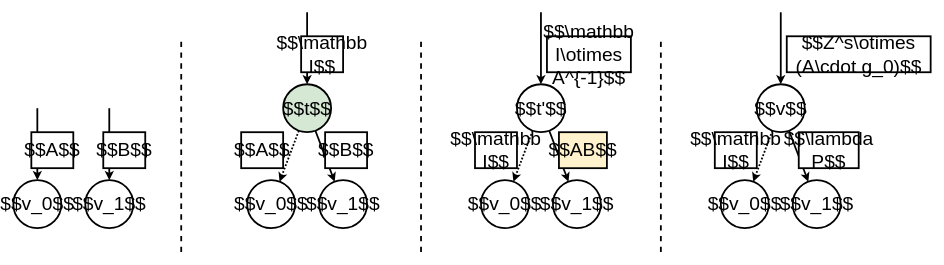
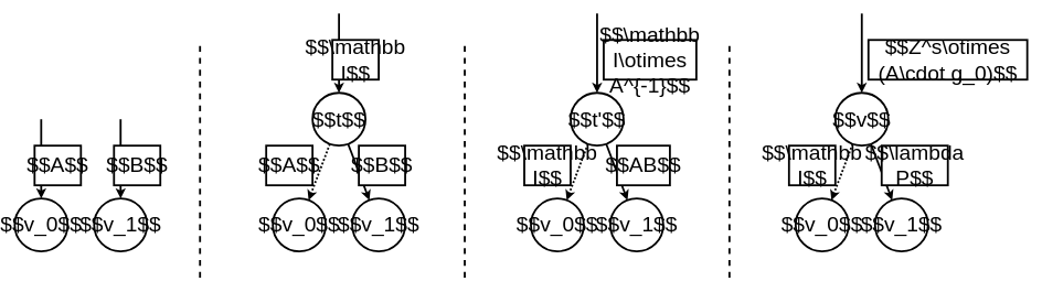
  <mxCell id="0" />
  <mxCell id="1" parent="0" />
  <mxCell id="2" style="edgeStyle=orthogonalEdgeStyle;rounded=0;orthogonalLoop=1;jettySize=auto;html=1;fontSize=32;strokeWidth=3;startArrow=classic;startFill=1;endArrow=none;endFill=0;" parent="1" source="3" edge="1"><mxGeometry relative="1" as="geometry"><mxPoint x="60" y="180" as="targetPoint" /></mxGeometry></mxCell>
  <mxCell id="3" value="$$v_0$$" style="ellipse;whiteSpace=wrap;html=1;aspect=fixed;strokeWidth=3;fontSize=32;" parent="1" vertex="1"><mxGeometry x="20" y="300" width="80" height="80" as="geometry" /></mxCell>
  <mxCell id="4" style="edgeStyle=orthogonalEdgeStyle;rounded=0;orthogonalLoop=1;jettySize=auto;html=1;fontSize=32;strokeWidth=3;startArrow=classic;startFill=1;endArrow=none;endFill=0;" parent="1" source="5" edge="1"><mxGeometry relative="1" as="geometry"><mxPoint x="180" y="180" as="targetPoint" /></mxGeometry></mxCell>
  <mxCell id="5" value="$$v_1$$" style="ellipse;whiteSpace=wrap;html=1;aspect=fixed;strokeWidth=3;fontSize=32;" parent="1" vertex="1"><mxGeometry x="140" y="300" width="80" height="80" as="geometry" /></mxCell>
  <mxCell id="6" value="" style="endArrow=none;html=1;fontSize=32;strokeWidth=3;dashed=1;" parent="1" edge="1"><mxGeometry width="50" height="50" relative="1" as="geometry"><mxPoint x="300" y="420" as="sourcePoint" /><mxPoint x="300" y="60" as="targetPoint" /></mxGeometry></mxCell>
  <mxCell id="7" value="$$v_0$$" style="ellipse;whiteSpace=wrap;html=1;aspect=fixed;strokeWidth=3;fontSize=32;" parent="1" vertex="1"><mxGeometry x="800" y="300" width="80" height="80" as="geometry" /></mxCell>
  <mxCell id="8" value="$$v_1$$" style="ellipse;whiteSpace=wrap;html=1;aspect=fixed;strokeWidth=3;fontSize=32;" parent="1" vertex="1"><mxGeometry x="920" y="300" width="80" height="80" as="geometry" /></mxCell>
  <mxCell id="9" style="rounded=0;orthogonalLoop=1;jettySize=auto;html=1;fontSize=32;strokeWidth=3;dashed=1;dashPattern=1 1;" parent="1" source="12" target="7" edge="1"><mxGeometry relative="1" as="geometry" /></mxCell>
  <mxCell id="10" style="edgeStyle=none;rounded=0;orthogonalLoop=1;jettySize=auto;html=1;fontSize=32;strokeWidth=3;" parent="1" source="12" target="8" edge="1"><mxGeometry relative="1" as="geometry" /></mxCell>
  <mxCell id="11" style="edgeStyle=none;rounded=0;orthogonalLoop=1;jettySize=auto;html=1;fontSize=32;strokeWidth=3;endArrow=none;endFill=0;startArrow=classic;startFill=1;" parent="1" source="12" edge="1"><mxGeometry relative="1" as="geometry"><mxPoint x="900" as="targetPoint" y="20" /></mxGeometry></mxCell>
  <mxCell id="12" value="$$t'$$" style="ellipse;whiteSpace=wrap;html=1;aspect=fixed;strokeWidth=3;fontSize=32;" parent="1" vertex="1"><mxGeometry x="860" y="140" width="80" height="80" as="geometry" /></mxCell>
  <mxCell id="13" value="$$A$$" style="rounded=0;whiteSpace=wrap;html=1;fontSize=32;strokeWidth=3;" parent="1" vertex="1"><mxGeometry x="50" y="220" width="70" height="60" as="geometry" /></mxCell>
  <mxCell id="14" value="$$B$$" style="rounded=0;whiteSpace=wrap;html=1;fontSize=32;strokeWidth=3;" parent="1" vertex="1"><mxGeometry x="170" y="220" width="70" height="60" as="geometry" /></mxCell>
  <mxCell id="15" value="$$\mathbb I$$" style="rounded=0;whiteSpace=wrap;html=1;fontSize=32;strokeWidth=3;" parent="1" vertex="1"><mxGeometry x="790" y="220" width="70" height="60" as="geometry" /></mxCell>
- <mxCell id="16" value="$$AB$$" style="rounded=0;whiteSpace=wrap;html=1;fontSize=32;strokeWidth=3;fillColor=#fff2cc;" parent="1" vertex="1"><mxGeometry x="930" y="220" width="80" height="60" as="geometry" /></mxCell>
+ <mxCell id="16" value="$$AB$$" style="rounded=0;whiteSpace=wrap;html=1;fontSize=32;strokeWidth=3;" parent="1" vertex="1"><mxGeometry x="930" y="220" width="80" height="60" as="geometry" /></mxCell>
  <mxCell id="17" value="$$v_0$$" style="ellipse;whiteSpace=wrap;html=1;aspect=fixed;strokeWidth=3;fontSize=32;" parent="1" vertex="1"><mxGeometry x="410" y="300" width="80" height="80" as="geometry" /></mxCell>
  <mxCell id="18" value="$$v_1$$" style="ellipse;whiteSpace=wrap;html=1;aspect=fixed;strokeWidth=3;fontSize=32;" parent="1" vertex="1"><mxGeometry x="530" y="300" width="80" height="80" as="geometry" /></mxCell>
  <mxCell id="19" style="rounded=0;orthogonalLoop=1;jettySize=auto;html=1;fontSize=32;strokeWidth=3;dashed=1;dashPattern=1 1;" parent="1" source="22" target="17" edge="1"><mxGeometry relative="1" as="geometry" /></mxCell>
  <mxCell id="20" style="edgeStyle=none;rounded=0;orthogonalLoop=1;jettySize=auto;html=1;fontSize=32;strokeWidth=3;" parent="1" source="22" target="18" edge="1"><mxGeometry relative="1" as="geometry" /></mxCell>
  <mxCell id="21" style="edgeStyle=none;rounded=0;orthogonalLoop=1;jettySize=auto;html=1;fontSize=32;strokeWidth=3;endArrow=none;endFill=0;startArrow=classic;startFill=1;" parent="1" source="22" edge="1"><mxGeometry relative="1" as="geometry"><mxPoint x="510" as="targetPoint" y="20" /></mxGeometry></mxCell>
- <mxCell id="22" value="$$t$$" style="ellipse;whiteSpace=wrap;html=1;aspect=fixed;strokeWidth=3;fontSize=32;fillColor=#d5e8d4;" parent="1" vertex="1"><mxGeometry x="470" y="140" width="80" height="80" as="geometry" /></mxCell>
+ <mxCell id="22" value="$$t$$" style="ellipse;whiteSpace=wrap;html=1;aspect=fixed;strokeWidth=3;fontSize=32;" parent="1" vertex="1"><mxGeometry x="470" y="140" width="80" height="80" as="geometry" /></mxCell>
  <mxCell id="23" value="$$A$$" style="rounded=0;whiteSpace=wrap;html=1;fontSize=32;strokeWidth=3;" parent="1" vertex="1"><mxGeometry x="400" y="220" width="70" height="60" as="geometry" /></mxCell>
  <mxCell id="24" value="$$B$$" style="rounded=0;whiteSpace=wrap;html=1;fontSize=32;strokeWidth=3;" parent="1" vertex="1"><mxGeometry x="540" y="220" width="70" height="60" as="geometry" /></mxCell>
  <mxCell id="25" value="" style="endArrow=none;html=1;fontSize=32;strokeWidth=3;dashed=1;" parent="1" edge="1"><mxGeometry width="50" height="50" relative="1" as="geometry"><mxPoint x="700" y="420" as="sourcePoint" /><mxPoint x="700" y="60" as="targetPoint" /></mxGeometry></mxCell>
  <mxCell id="26" value="$$\mathbb I\otimes A^{-1}$$" style="rounded=0;whiteSpace=wrap;html=1;fontSize=32;strokeWidth=3;" parent="1" vertex="1"><mxGeometry x="910" y="60" width="140" height="60" as="geometry" /></mxCell>
  <mxCell id="27" value="" style="endArrow=none;html=1;fontSize=32;strokeWidth=3;dashed=1;" parent="1" edge="1"><mxGeometry width="50" height="50" relative="1" as="geometry"><mxPoint x="1100" y="420" as="sourcePoint" /><mxPoint x="1100" y="60" as="targetPoint" /></mxGeometry></mxCell>
  <mxCell id="28" value="$$v_0$$" style="ellipse;whiteSpace=wrap;html=1;aspect=fixed;strokeWidth=3;fontSize=32;" parent="1" vertex="1"><mxGeometry x="1200" y="300" width="80" height="80" as="geometry" /></mxCell>
  <mxCell id="29" value="$$v_1$$" style="ellipse;whiteSpace=wrap;html=1;aspect=fixed;strokeWidth=3;fontSize=32;" parent="1" vertex="1"><mxGeometry x="1320" y="300" width="80" height="80" as="geometry" /></mxCell>
  <mxCell id="30" style="rounded=0;orthogonalLoop=1;jettySize=auto;html=1;fontSize=32;strokeWidth=3;dashed=1;dashPattern=1 1;" parent="1" source="33" target="28" edge="1"><mxGeometry relative="1" as="geometry" /></mxCell>
  <mxCell id="31" style="edgeStyle=none;rounded=0;orthogonalLoop=1;jettySize=auto;html=1;fontSize=32;strokeWidth=3;" parent="1" source="33" target="29" edge="1"><mxGeometry relative="1" as="geometry" /></mxCell>
  <mxCell id="32" style="edgeStyle=none;rounded=0;orthogonalLoop=1;jettySize=auto;html=1;fontSize=32;strokeWidth=3;endArrow=none;endFill=0;startArrow=classic;startFill=1;" parent="1" source="33" edge="1"><mxGeometry relative="1" as="geometry"><mxPoint x="1300" as="targetPoint" y="20" /></mxGeometry></mxCell>
  <mxCell id="33" value="$$v$$" style="ellipse;whiteSpace=wrap;html=1;aspect=fixed;strokeWidth=3;fontSize=32;" parent="1" vertex="1"><mxGeometry x="1260" y="140" width="80" height="80" as="geometry" /></mxCell>
  <mxCell id="34" value="$$\mathbb I$$" style="rounded=0;whiteSpace=wrap;html=1;fontSize=32;strokeWidth=3;" parent="1" vertex="1"><mxGeometry x="1190" y="220" width="70" height="60" as="geometry" /></mxCell>
  <mxCell id="35" value="$$\lambda P$$" style="rounded=0;whiteSpace=wrap;html=1;fontSize=32;strokeWidth=3;" parent="1" vertex="1"><mxGeometry x="1330" y="220" width="100" height="60" as="geometry" /></mxCell>
  <mxCell id="36" value="$$Z^s\otimes (A\cdot g_0)$$" style="rounded=0;whiteSpace=wrap;html=1;fontSize=32;strokeWidth=3;" parent="1" vertex="1"><mxGeometry x="1310" y="60" width="240" height="60" as="geometry" /></mxCell>
  <mxCell id="37" value="$$\mathbb I$$" style="rounded=0;whiteSpace=wrap;html=1;fontSize=32;strokeWidth=3;" vertex="1" parent="1"><mxGeometry x="500" y="60" width="70" height="60" as="geometry" /></mxCell>
